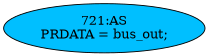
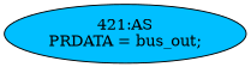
  strict digraph {
-   n1 [ast="<pyverilog.vparser.ast.Assign object at 0x7f79abcb9e90>" def_var="['PRDATA']" fillcolor=deepskyblue label="721:AS\nPRDATA = bus_out;" statements="[]" style=filled typ=Assign use_var="['bus_out']"]
+   n1 [ast="<pyverilog.vparser.ast.Assign object at 0x7f79abcb9e90>" def_var="['PRDATA']" fillcolor=deepskyblue label="421:AS\nPRDATA = bus_out;" statements="[]" style=filled typ=Assign use_var="['bus_out']"]
  }
